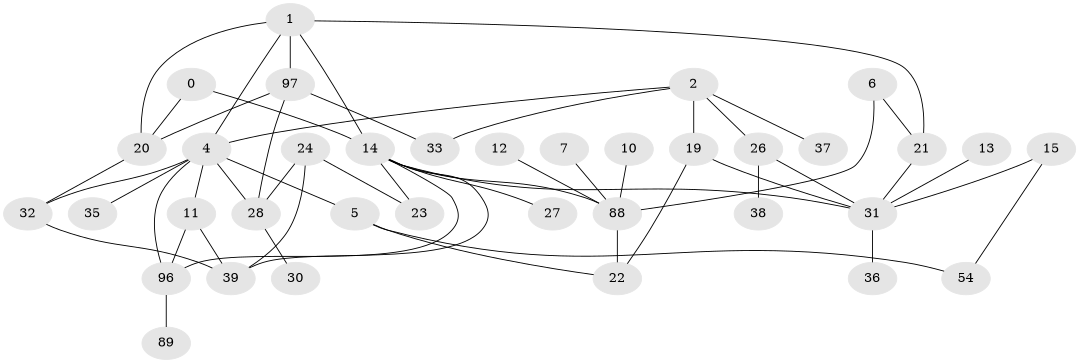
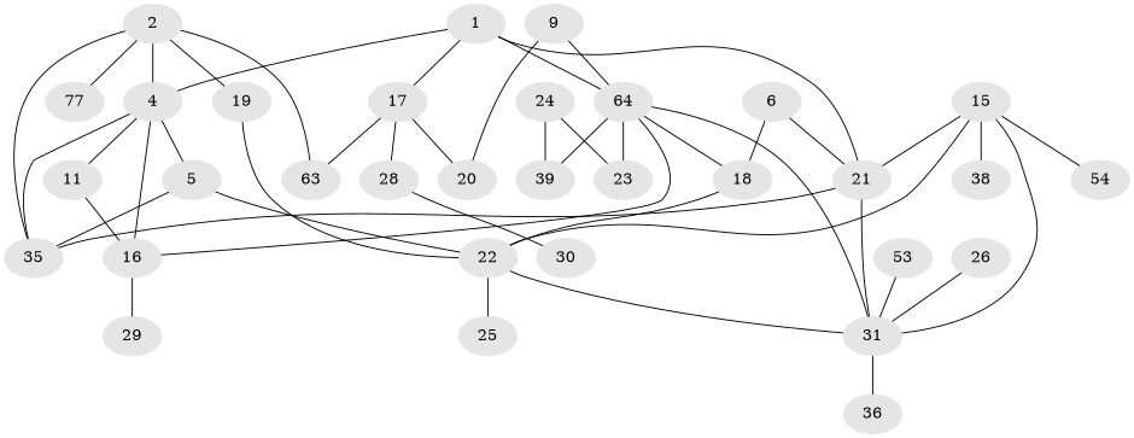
  graph {
    fontname="DejaVu Serif"
    node [color=gray90 fontname="DejaVu Serif" style=filled]
    edge [fontname="DejaVu Serif" weight=1.0]
    1
    4
-   14
-   17 [label=97]
+   14 [label=64]
+   17
    20
    21
    35
    5
    11
-   16 [label=96]
+   16
    28
-   32
-   18 [label=88]
+   18
    39
    31
    23
-   27
-   33
+   33 [label=63]
    2
    19
-   37
+   37 [label=77]
    22
    n23 [label=54]
-   29 [label=89]
+   29
    30
+   25
    6
-   7
-   9 [label=0]
-   10
-   12
-   13
+   9
+   13 [label=53]
    36
    15
    38
    24
    26
    1 -- 4
    1 -- 14
    1 -- 17
-   1 -- 20
    1 -- 21
    4 -- 35
    4 -- 5
    4 -- 11
    4 -- 16
-   4 -- 28
-   4 -- 32
    14 -- 16
    14 -- 18
    14 -- 39
    14 -- 31
    14 -- 23
-   14 -- 27
    17 -- 20
    17 -- 28
    17 -- 33
-   20 -- 32
+   21 -- 35
    21 -- 31
    5 -- 22
-   5 -- n23
+   5 -- 35
    11 -- 16
-   11 -- 39
    16 -- 29
    28 -- 30
-   32 -- 39
    18 -- 22
    31 -- 36
    2 -- 4
-   2 -- 26
+   2 -- 35
    2 -- 33
    2 -- 19
    2 -- 37
    19 -- 22
-   19 -- 31
+   22 -- 31
+   22 -- 25
    6 -- 21
    6 -- 18
-   7 -- 18
    9 -- 14
    9 -- 20
-   10 -- 18
-   12 -- 18
    13 -- 31
+   15 -- 21
    15 -- 31
+   15 -- 22
    15 -- n23
-   26 -- 38
-   24 -- 28
+   15 -- 38
    24 -- 39
    24 -- 23
    26 -- 31
  }
